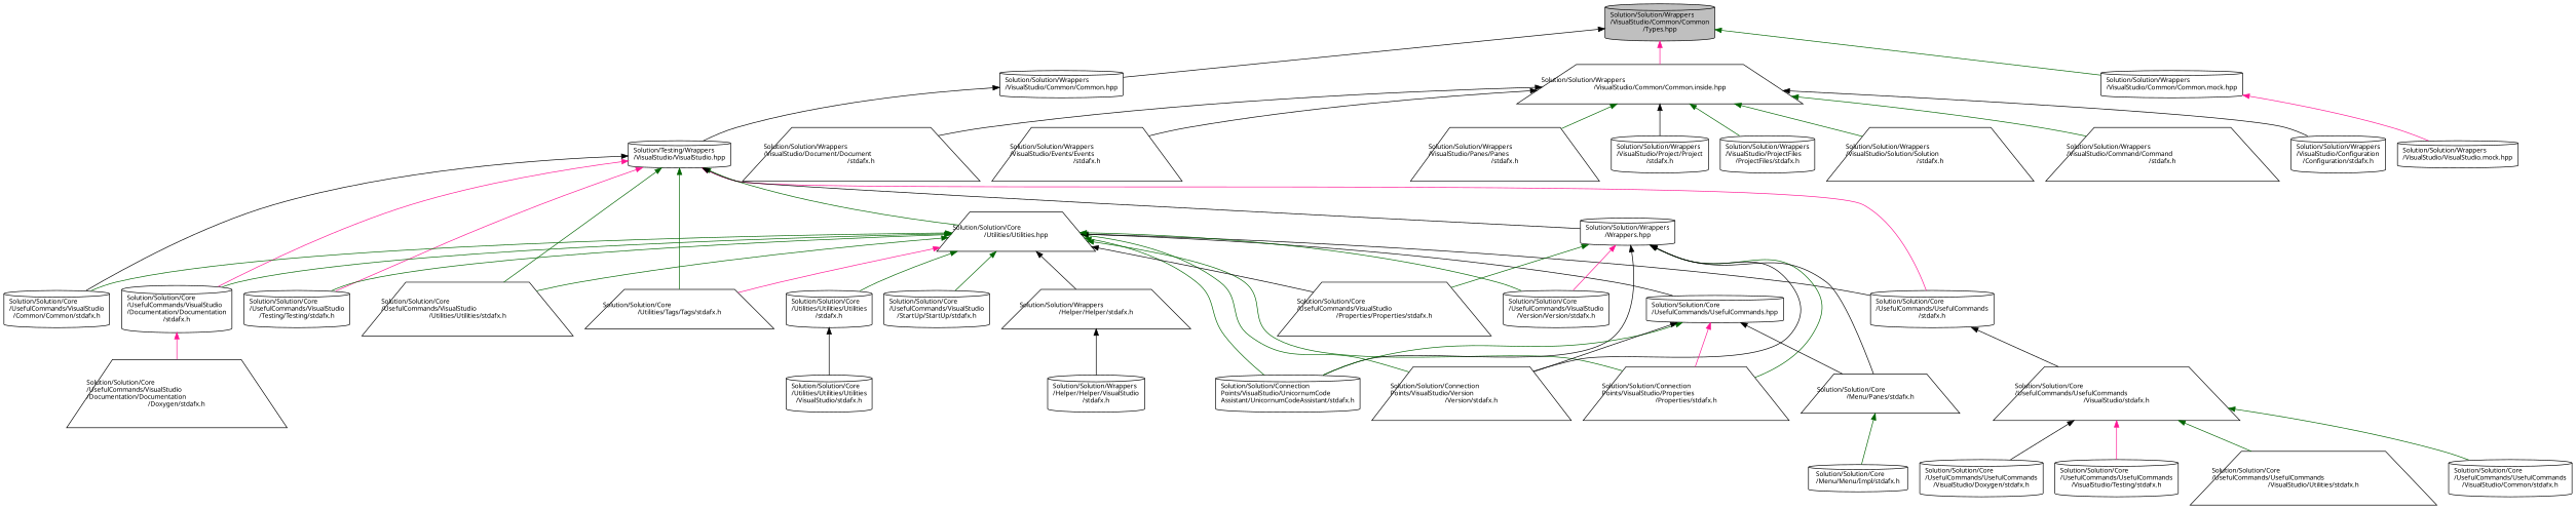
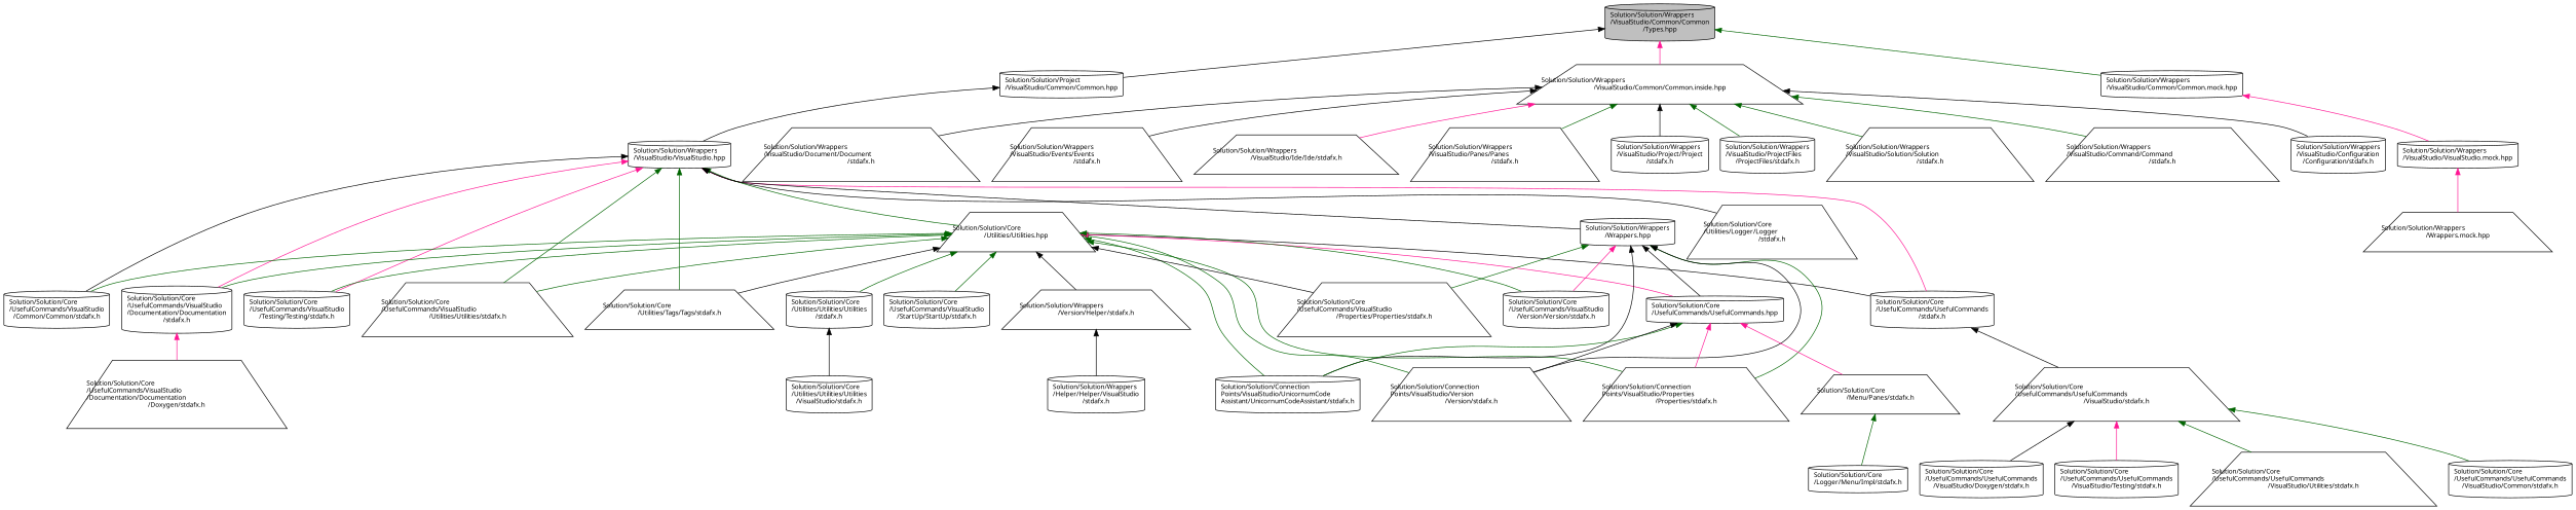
  digraph {
    node [color=black fillcolor=white fontname=Verdana fontsize=10 shape=cylinder style=filled]
    edge [color=darkgreen dir=back fontname=Verdana fontsize=10 labelfontname=Verdana labelfontsize=10 style=solid]
    n1 [fillcolor=grey75 fontcolor=black height=0.2 label="Solution/Solution/Wrappers\l/VisualStudio/Common/Common\l/Types.hpp" width=0.4]
-   n2 [height=0.2 label="Solution/Solution/Wrappers\l/VisualStudio/Common/Common.hpp" width=0.4]
+   n2 [height=0.2 label="Solution/Solution/Project\l/VisualStudio/Common/Common.hpp" width=0.4]
    n3 [height=0.2 label="Solution/Solution/Wrappers\l/VisualStudio/Common/Common.inside.hpp" shape=trapezium width=0.4]
    n4 [height=0.2 label="Solution/Solution/Wrappers\l/VisualStudio/Common/Common.mock.hpp" width=0.4]
-   n5 [height=0.2 label="Solution/Testing/Wrappers\l/VisualStudio/VisualStudio.hpp" width=0.4]
+   n5 [height=0.2 label="Solution/Solution/Wrappers\l/VisualStudio/VisualStudio.hpp" width=0.4]
    n6 [height=0.2 label="Solution/Solution/Wrappers\l/VisualStudio/Command/Command\l/stdafx.h" shape=trapezium width=0.4]
    n7 [height=0.2 label="Solution/Solution/Wrappers\l/VisualStudio/Configuration\l/Configuration/stdafx.h" width=0.4]
    n8 [height=0.2 label="Solution/Solution/Wrappers\l/VisualStudio/Document/Document\l/stdafx.h" shape=trapezium width=0.4]
    n9 [height=0.2 label="Solution/Solution/Wrappers\l/VisualStudio/Events/Events\l/stdafx.h" shape=trapezium width=0.4]
+   n10 [height=0.2 label="Solution/Solution/Wrappers\l/VisualStudio/Ide/Ide/stdafx.h" shape=trapezium width=0.4]
    n11 [height=0.2 label="Solution/Solution/Wrappers\l/VisualStudio/Panes/Panes\l/stdafx.h" shape=trapezium width=0.4]
    n12 [height=0.2 label="Solution/Solution/Wrappers\l/VisualStudio/Project/Project\l/stdafx.h" width=0.4]
    n13 [height=0.2 label="Solution/Solution/Wrappers\l/VisualStudio/ProjectFiles\l/ProjectFiles/stdafx.h" width=0.4]
    n14 [height=0.2 label="Solution/Solution/Wrappers\l/VisualStudio/Solution/Solution\l/stdafx.h" shape=trapezium width=0.4]
    n15 [height=0.2 label="Solution/Solution/Wrappers\l/VisualStudio/VisualStudio.mock.hpp" width=0.4]
    n16 [height=0.2 label="Solution/Solution/Core\l/UsefulCommands/UsefulCommands\l/stdafx.h" width=0.4]
    n17 [height=0.2 label="Solution/Solution/Core\l/UsefulCommands/VisualStudio\l/Common/Common/stdafx.h" width=0.4]
    n18 [height=0.2 label="Solution/Solution/Core\l/UsefulCommands/VisualStudio\l/Documentation/Documentation\l/stdafx.h" width=0.4]
    n19 [height=0.2 label="Solution/Solution/Core\l/UsefulCommands/VisualStudio\l/Testing/Testing/stdafx.h" width=0.4]
    n20 [height=0.2 label="Solution/Solution/Core\l/UsefulCommands/VisualStudio\l/Utilities/Utilities/stdafx.h" shape=trapezium width=0.4]
+   n21 [height=0.2 label="Solution/Solution/Core\l/Utilities/Logger/Logger\l/stdafx.h" shape=trapezium width=0.4]
    n22 [height=0.2 label="Solution/Solution/Core\l/Utilities/Tags/Tags/stdafx.h" shape=trapezium width=0.4]
    n23 [height=0.2 label="Solution/Solution/Core\l/Utilities/Utilities.hpp" shape=trapezium width=0.4]
    n24 [height=0.2 label="Solution/Solution/Wrappers\l/Wrappers.hpp" width=0.4]
    n25 [height=0.2 label="Solution/Solution/Core\l/UsefulCommands/UsefulCommands\l/VisualStudio/stdafx.h" shape=trapezium width=0.4]
    n26 [height=0.2 label="Solution/Solution/Core\l/UsefulCommands/VisualStudio\l/Documentation/Documentation\l/Doxygen/stdafx.h" shape=trapezium width=0.4]
-   n27 [height=0.2 label="Solution/Solution/Wrappers\l/Helper/Helper/stdafx.h" shape=trapezium width=0.4]
+   n27 [height=0.2 label="Solution/Solution/Wrappers\l/Version/Helper/stdafx.h" shape=trapezium width=0.4]
    n28 [height=0.2 label="Solution/Solution/Connection\lPoints/VisualStudio/Properties\l/Properties/stdafx.h" shape=trapezium width=0.4]
    n29 [height=0.2 label="Solution/Solution/Connection\lPoints/VisualStudio/UnicornumCode\lAssistant/UnicornumCodeAssistant/stdafx.h" width=0.4]
    n30 [height=0.2 label="Solution/Solution/Connection\lPoints/VisualStudio/Version\l/Version/stdafx.h" shape=trapezium width=0.4]
    n31 [height=0.2 label="Solution/Solution/Core\l/UsefulCommands/UsefulCommands.hpp" width=0.4]
    n32 [height=0.2 label="Solution/Solution/Core\l/UsefulCommands/VisualStudio\l/Properties/Properties/stdafx.h" shape=trapezium width=0.4]
    n33 [height=0.2 label="Solution/Solution/Core\l/UsefulCommands/VisualStudio\l/StartUp/StartUp/stdafx.h" width=0.4]
    n34 [height=0.2 label="Solution/Solution/Core\l/UsefulCommands/VisualStudio\l/Version/Version/stdafx.h" width=0.4]
    n35 [height=0.2 label="Solution/Solution/Core\l/Utilities/Utilities/Utilities\l/stdafx.h" width=0.4]
    n36 [height=0.2 label="Solution/Solution/Wrappers\l/Helper/Helper/VisualStudio\l/stdafx.h" width=0.4]
    n37 [height=0.2 label="Solution/Solution/Core\l/Menu/Panes/stdafx.h" shape=trapezium width=0.4]
    n38 [height=0.2 label="Solution/Solution/Core\l/UsefulCommands/UsefulCommands\l/VisualStudio/Common/stdafx.h" width=0.4]
    n39 [height=0.2 label="Solution/Solution/Core\l/UsefulCommands/UsefulCommands\l/VisualStudio/Doxygen/stdafx.h" width=0.4]
    n40 [height=0.2 label="Solution/Solution/Core\l/UsefulCommands/UsefulCommands\l/VisualStudio/Testing/stdafx.h" width=0.4]
    n41 [height=0.2 label="Solution/Solution/Core\l/UsefulCommands/UsefulCommands\l/VisualStudio/Utilities/stdafx.h" shape=trapezium width=0.4]
    n42 [height=0.2 label="Solution/Solution/Core\l/Utilities/Utilities/Utilities\l/VisualStudio/stdafx.h" width=0.4]
-   n43 [height=0.2 label="Solution/Solution/Core\l/Menu/Menu/Impl/stdafx.h" width=0.4]
+   n43 [height=0.2 label="Solution/Solution/Core\l/Logger/Menu/Impl/stdafx.h" width=0.4]
+   n44 [height=0.2 label="Solution/Solution/Wrappers\l/Wrappers.mock.hpp" shape=trapezium width=0.4]
    n1 -> n2 [color=black]
    n1 -> n3 [color=deeppink]
    n1 -> n4
    n2 -> n5 [color=black]
    n3 -> n6
    n3 -> n7 [color=black]
    n3 -> n8 [color=black]
    n3 -> n9 [color=black]
+   n3 -> n10 [color=deeppink]
    n3 -> n11
    n3 -> n12 [color=black]
    n3 -> n13
    n3 -> n14
    n4 -> n15 [color=deeppink]
    n5 -> n16 [color=deeppink]
    n5 -> n17 [color=black]
    n5 -> n18 [color=deeppink]
    n5 -> n19 [color=deeppink]
    n5 -> n20
+   n5 -> n21 [color=black]
    n5 -> n22
    n5 -> n23
    n5 -> n24 [color=black]
+   n15 -> n44 [color=deeppink]
    n16 -> n25 [color=black]
    n18 -> n26 [color=deeppink]
    n23 -> n16 [color=black]
    n23 -> n17
    n23 -> n18
    n23 -> n19
    n23 -> n20
-   n23 -> n22 [color=deeppink]
+   n23 -> n22 [color=black]
    n23 -> n27 [color=black]
    n23 -> n28
    n23 -> n29
    n23 -> n30
-   n23 -> n31 [color=black]
+   n23 -> n31 [color=deeppink]
    n23 -> n32 [color=black]
    n23 -> n33
    n23 -> n34
    n23 -> n35
    n24 -> n28
    n24 -> n29 [color=black]
    n24 -> n30 [color=black]
    n24 -> n32
    n24 -> n34 [color=deeppink]
-   n24 -> n37 [color=black]
+   n24 -> n31 [color=black]
    n25 -> n38
    n25 -> n39 [color=black]
    n25 -> n40 [color=deeppink]
    n25 -> n41
    n27 -> n36 [color=black]
    n31 -> n28 [color=deeppink]
    n31 -> n29
    n31 -> n30 [color=black]
-   n31 -> n37 [color=black]
+   n31 -> n37 [color=deeppink]
    n35 -> n42 [color=black]
    n37 -> n43
  }
